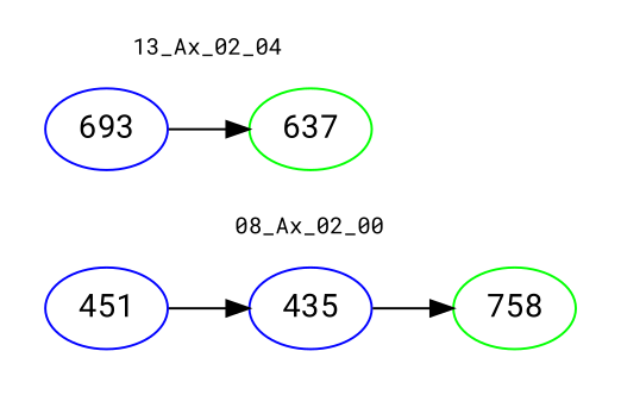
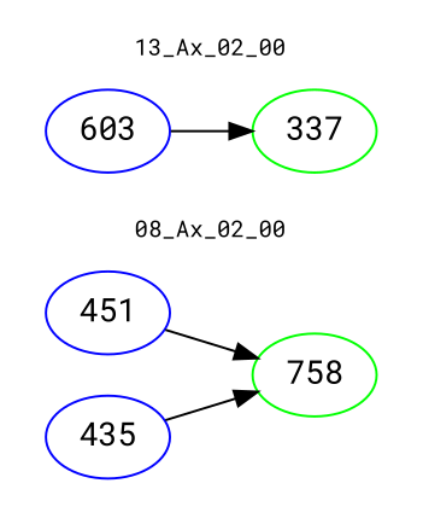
  digraph {
    fontname="Roboto Mono"
    rankdir=LR
    node [color=blue fontname="Roboto Mono"]
    edge [color=black fontname="Roboto Mono"]
    n1 [label=451]
    n2 [label=435]
    n3 [color=green label=758]
-   n4 [label=693]
-   n5 [color=green label=637]
+   n4 [label=603]
+   n5 [color=green label=337]
    subgraph cluster_1 {
      color=white
      fontsize=10
      label="08_Ax_02_00"
      n1
      n2
      n3
    }
    subgraph cluster_2 {
      color=white
      fontsize=10
-     label="13_Ax_02_04"
+     label="13_Ax_02_00"
      n4
      n5
    }
-   n1 -> n2
+   n1 -> n3
    n2 -> n3
    n4 -> n5
  }
